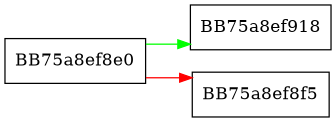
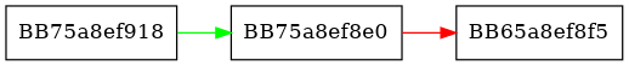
  digraph {
    rankdir=LR
    splines=ortho
    node [shape=box]
    BB75a8ef8e0
    BB75a8ef918
-   BB75a8ef8f5
-   BB75a8ef8e0 -> BB75a8ef918 [color=green]
+   BB75a8ef8f5 [label=BB65a8ef8f5]
+   BB75a8ef918 -> BB75a8ef8e0 [color=green]
    BB75a8ef8e0 -> BB75a8ef8f5 [color=red]
  }
